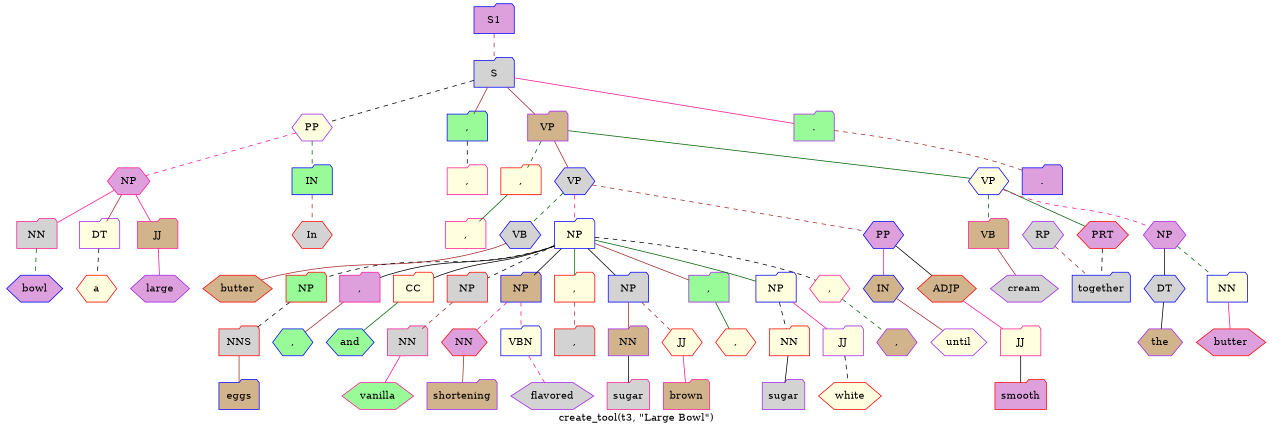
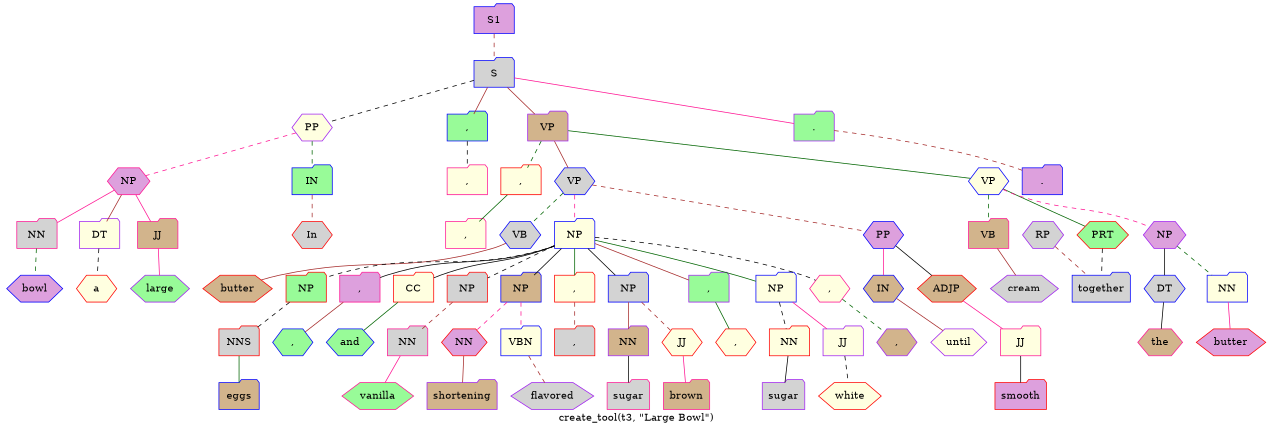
  graph {
    label="create_tool(t3, \"Large Bowl\")"
    node [color=blue fillcolor=lightyellow shape=folder style=filled]
    edge [color=black style=solid]
    n1 [fillcolor=plum label=S1]
    n2 [fillcolor=lightgrey label=S]
    n3 [color=purple label=PP shape=hexagon]
    n4 [fillcolor=palegreen label=","]
    n5 [color=purple fillcolor=tan label=VP]
    n6 [color=purple fillcolor=palegreen label="."]
    n7 [fillcolor=palegreen label=IN]
    n8 [color=deeppink fillcolor=plum label=NP shape=hexagon]
    n9 [color=deeppink label=","]
    n10 [label=VP shape=hexagon]
    n11 [color=red label=","]
    n12 [fillcolor=lightgrey label=VP shape=hexagon]
    n13 [fillcolor=plum label="."]
    n14 [color=red fillcolor=lightgrey label=In shape=hexagon]
    n15 [color=purple label=DT]
    n16 [color=deeppink fillcolor=tan label=JJ]
    n17 [color=deeppink fillcolor=lightgrey label=NN]
    n18 [color=red label=a shape=hexagon]
-   n19 [color=purple fillcolor=plum label=large shape=hexagon]
+   n19 [color=purple fillcolor=palegreen label=large shape=hexagon]
    n20 [fillcolor=plum label=bowl shape=hexagon]
    n21 [color=deeppink fillcolor=tan label=VB]
-   n22 [color=red fillcolor=plum label=PRT shape=hexagon]
+   n22 [color=red fillcolor=palegreen label=PRT shape=hexagon]
    n23 [color=purple fillcolor=plum label=NP shape=hexagon]
    n24 [color=deeppink label=","]
    n25 [fillcolor=lightgrey label=VB shape=hexagon]
    n26 [label=NP]
    n27 [fillcolor=plum label=PP shape=hexagon]
    n28 [color=purple fillcolor=lightgrey label=cream shape=hexagon]
    n29 [fillcolor=lightgrey label=together]
    n30 [fillcolor=lightgrey label=DT shape=hexagon]
    n31 [label=NN]
    n32 [color=purple fillcolor=lightgrey label=RP shape=hexagon]
-   n33 [color=purple fillcolor=tan label=the shape=hexagon]
+   n33 [color=deeppink fillcolor=tan label=the shape=hexagon]
    n34 [color=red fillcolor=plum label=butter shape=hexagon]
    n35 [color=red fillcolor=tan label=butter shape=hexagon]
    n36 [fillcolor=tan label=NP]
    n37 [color=red label=","]
    n38 [fillcolor=lightgrey label=NP]
    n39 [color=purple fillcolor=palegreen label=","]
    n40 [label=NP]
    n41 [color=deeppink label="," shape=hexagon]
    n42 [color=red fillcolor=palegreen label=NP]
    n43 [color=deeppink fillcolor=plum label=","]
    n44 [color=red label=CC]
    n45 [color=red fillcolor=lightgrey label=NP]
    n46 [fillcolor=tan label=IN shape=hexagon]
    n47 [color=red fillcolor=tan label=ADJP shape=hexagon]
    n48 [label=VBN]
    n49 [color=red fillcolor=plum label=NN shape=hexagon]
    n50 [color=red fillcolor=lightgrey label=","]
    n51 [color=red label=JJ shape=hexagon]
    n52 [color=purple fillcolor=tan label=NN]
    n53 [color=red label="," shape=hexagon]
    n54 [color=purple label=JJ]
    n55 [color=red label=NN]
    n56 [color=purple fillcolor=tan label="," shape=hexagon]
    n57 [color=red fillcolor=lightgrey label=NNS]
    n58 [fillcolor=palegreen label="," shape=hexagon]
    n59 [fillcolor=palegreen label=and shape=hexagon]
    n60 [color=deeppink fillcolor=lightgrey label=NN]
    n61 [color=purple fillcolor=lightgrey label=flavored shape=hexagon]
    n62 [color=purple fillcolor=tan label=shortening]
    n63 [color=deeppink fillcolor=tan label=brown]
    n64 [color=deeppink fillcolor=lightgrey label=sugar]
    n65 [color=red label=white shape=hexagon]
    n66 [color=purple fillcolor=lightgrey label=sugar]
    n67 [fillcolor=tan label=eggs]
    n68 [color=deeppink fillcolor=palegreen label=vanilla shape=hexagon]
    n69 [color=purple label=until shape=hexagon]
    n70 [color=deeppink label=JJ]
    n71 [color=red fillcolor=plum label=smooth]
    n1 -- n2 [color=brown style=dashed]
    n2 -- n3 [style=dashed]
    n2 -- n4 [color=brown]
    n2 -- n5 [color=brown]
    n2 -- n6 [color=deeppink]
    n3 -- n7 [color=darkgreen style=dashed]
    n3 -- n8 [color=deeppink style=dashed]
    n4 -- n9 [style=dashed]
    n5 -- n10 [color=darkgreen]
    n5 -- n11 [color=darkgreen style=dashed]
    n5 -- n12 [color=brown]
    n6 -- n13 [color=brown style=dashed]
    n7 -- n14 [color=brown style=dashed]
    n8 -- n15 [color=brown]
    n8 -- n16 [color=deeppink]
    n8 -- n17 [color=deeppink]
    n10 -- n21 [color=darkgreen style=dashed]
    n10 -- n22 [color=darkgreen]
    n10 -- n23 [color=deeppink style=dashed]
    n11 -- n24 [color=darkgreen]
    n12 -- n25 [color=darkgreen style=dashed]
    n12 -- n26 [color=deeppink style=dashed]
    n12 -- n27 [color=brown style=dashed]
    n15 -- n18 [style=dashed]
    n16 -- n19 [color=deeppink]
    n17 -- n20 [color=darkgreen style=dashed]
    n21 -- n28 [color=brown]
    n22 -- n29 [style=dashed]
    n23 -- n30
    n23 -- n31 [color=darkgreen style=dashed]
    n25 -- n35 [color=brown]
    n26 -- n36
    n26 -- n37 [color=darkgreen]
    n26 -- n38
    n26 -- n39 [color=brown]
    n26 -- n40 [color=darkgreen]
    n26 -- n41 [style=dashed]
    n26 -- n42 [style=dashed]
    n26 -- n43
    n26 -- n44
    n26 -- n45 [style=dashed]
    n27 -- n46 [color=deeppink]
    n27 -- n47
    n30 -- n33
    n31 -- n34 [color=deeppink]
    n32 -- n29 [color=brown style=dashed]
    n36 -- n48 [color=deeppink style=dashed]
    n36 -- n49 [color=deeppink style=dashed]
    n37 -- n50 [color=brown style=dashed]
    n38 -- n51 [color=brown style=dashed]
    n38 -- n52 [color=brown]
    n39 -- n53 [color=darkgreen]
    n40 -- n54 [color=deeppink]
    n40 -- n55 [style=dashed]
    n41 -- n56 [color=darkgreen style=dashed]
    n42 -- n57 [style=dashed]
    n43 -- n58 [color=brown]
    n44 -- n59 [color=darkgreen]
    n45 -- n60 [color=brown style=dashed]
    n46 -- n69 [color=brown]
    n47 -- n70 [color=deeppink]
-   n48 -- n61 [color=deeppink style=dashed]
+   n48 -- n61 [color=brown style=dashed]
    n49 -- n62 [color=brown]
    n51 -- n63 [color=deeppink]
    n52 -- n64
    n54 -- n65 [style=dashed]
    n55 -- n66
-   n57 -- n67 [color=brown]
+   n57 -- n67 [color=darkgreen]
    n60 -- n68 [color=deeppink]
    n70 -- n71
  }
